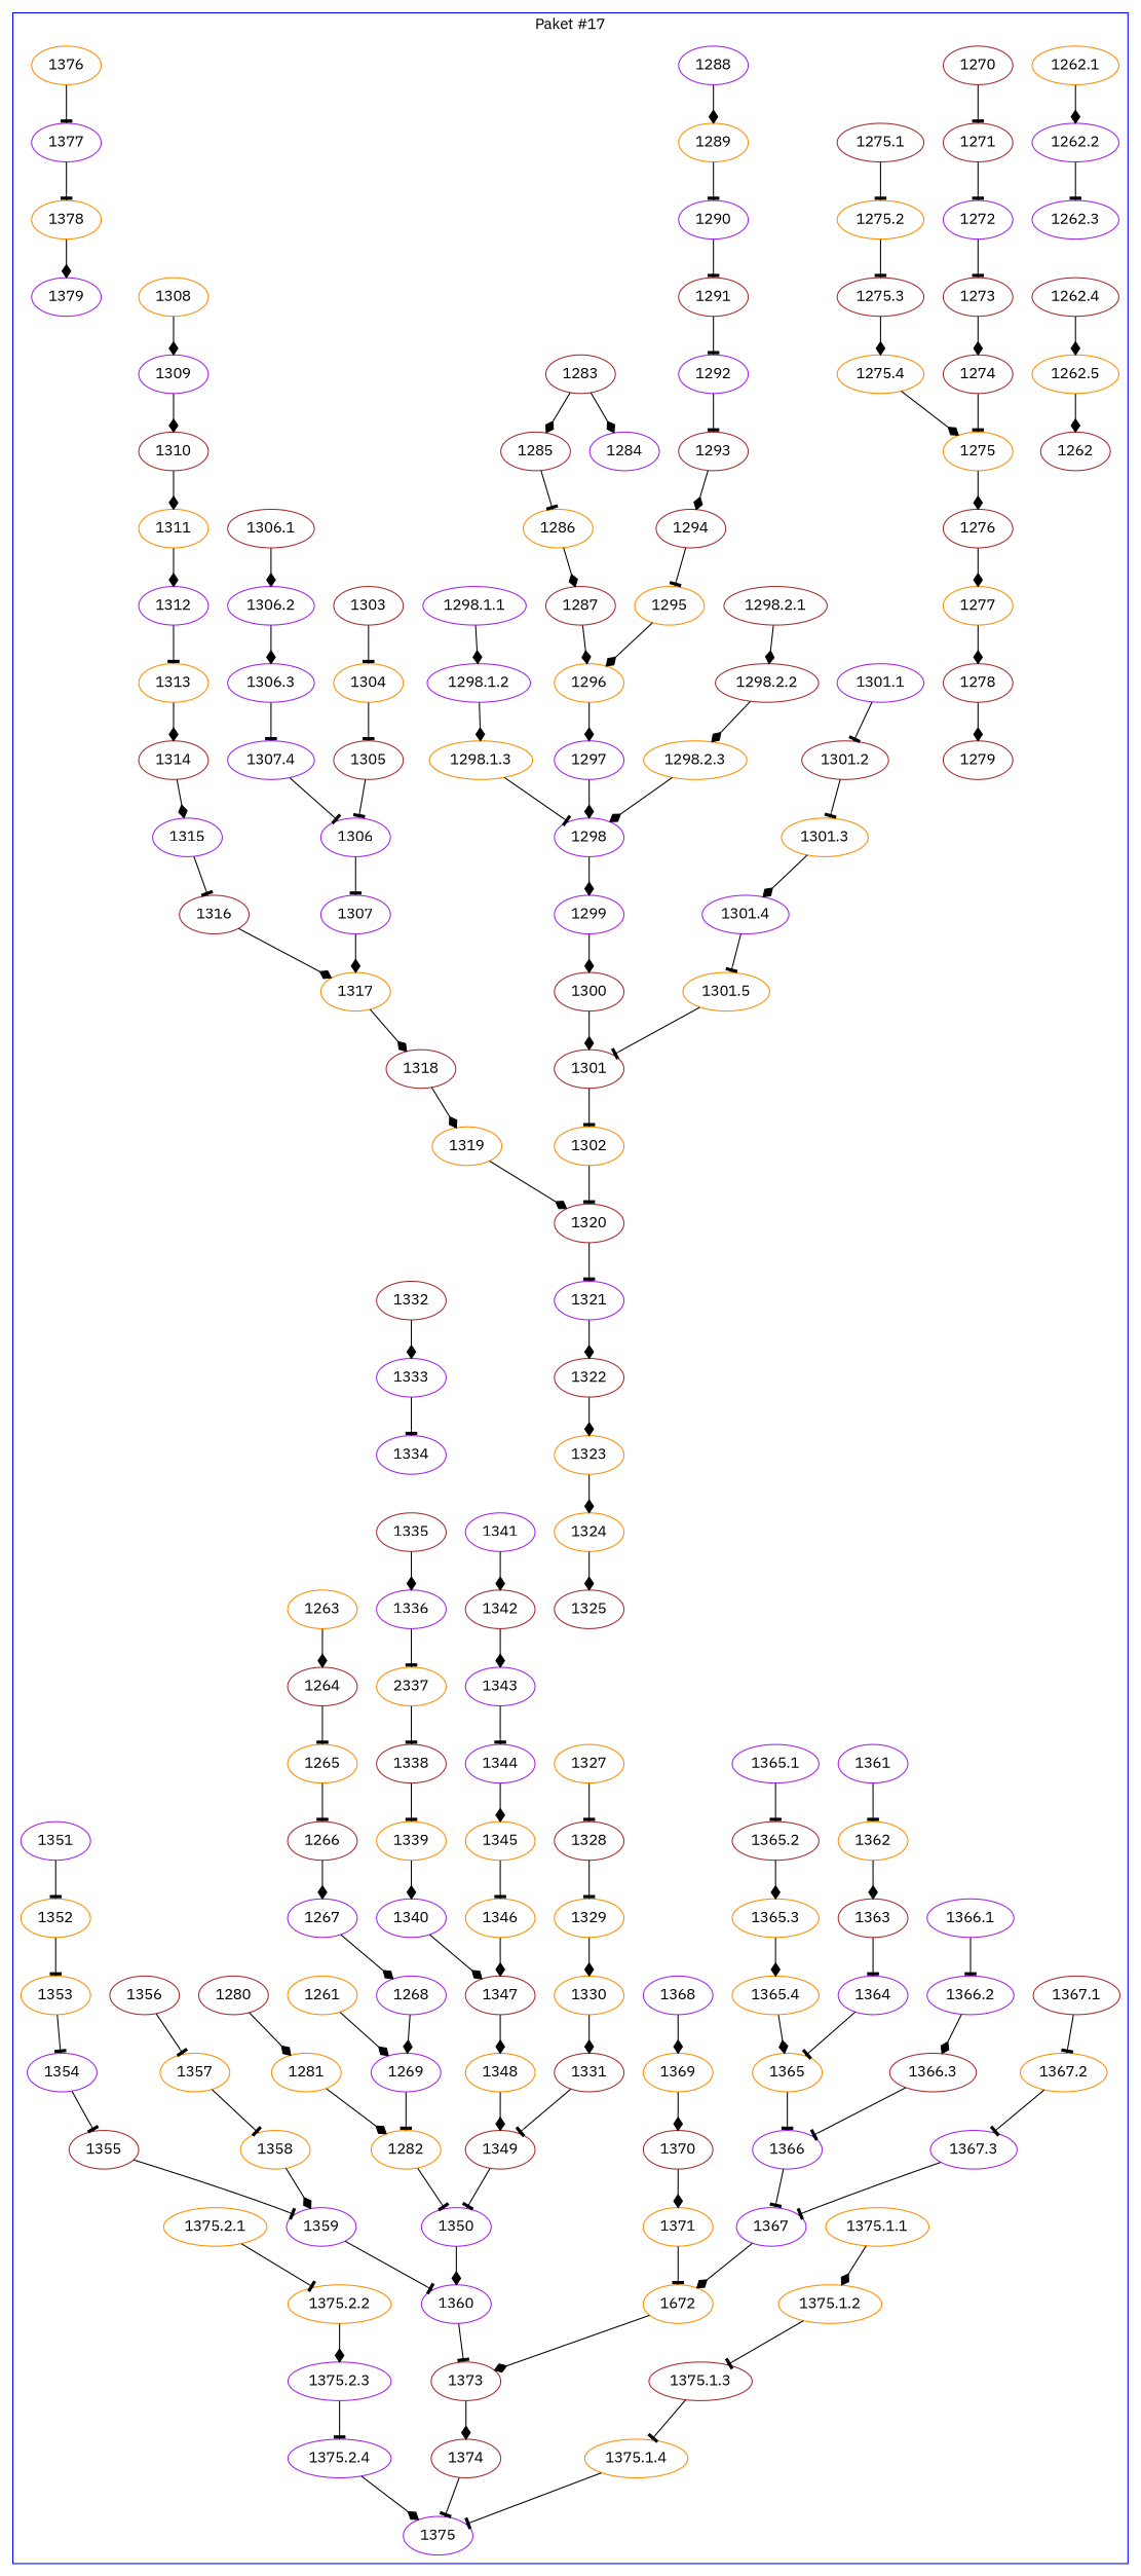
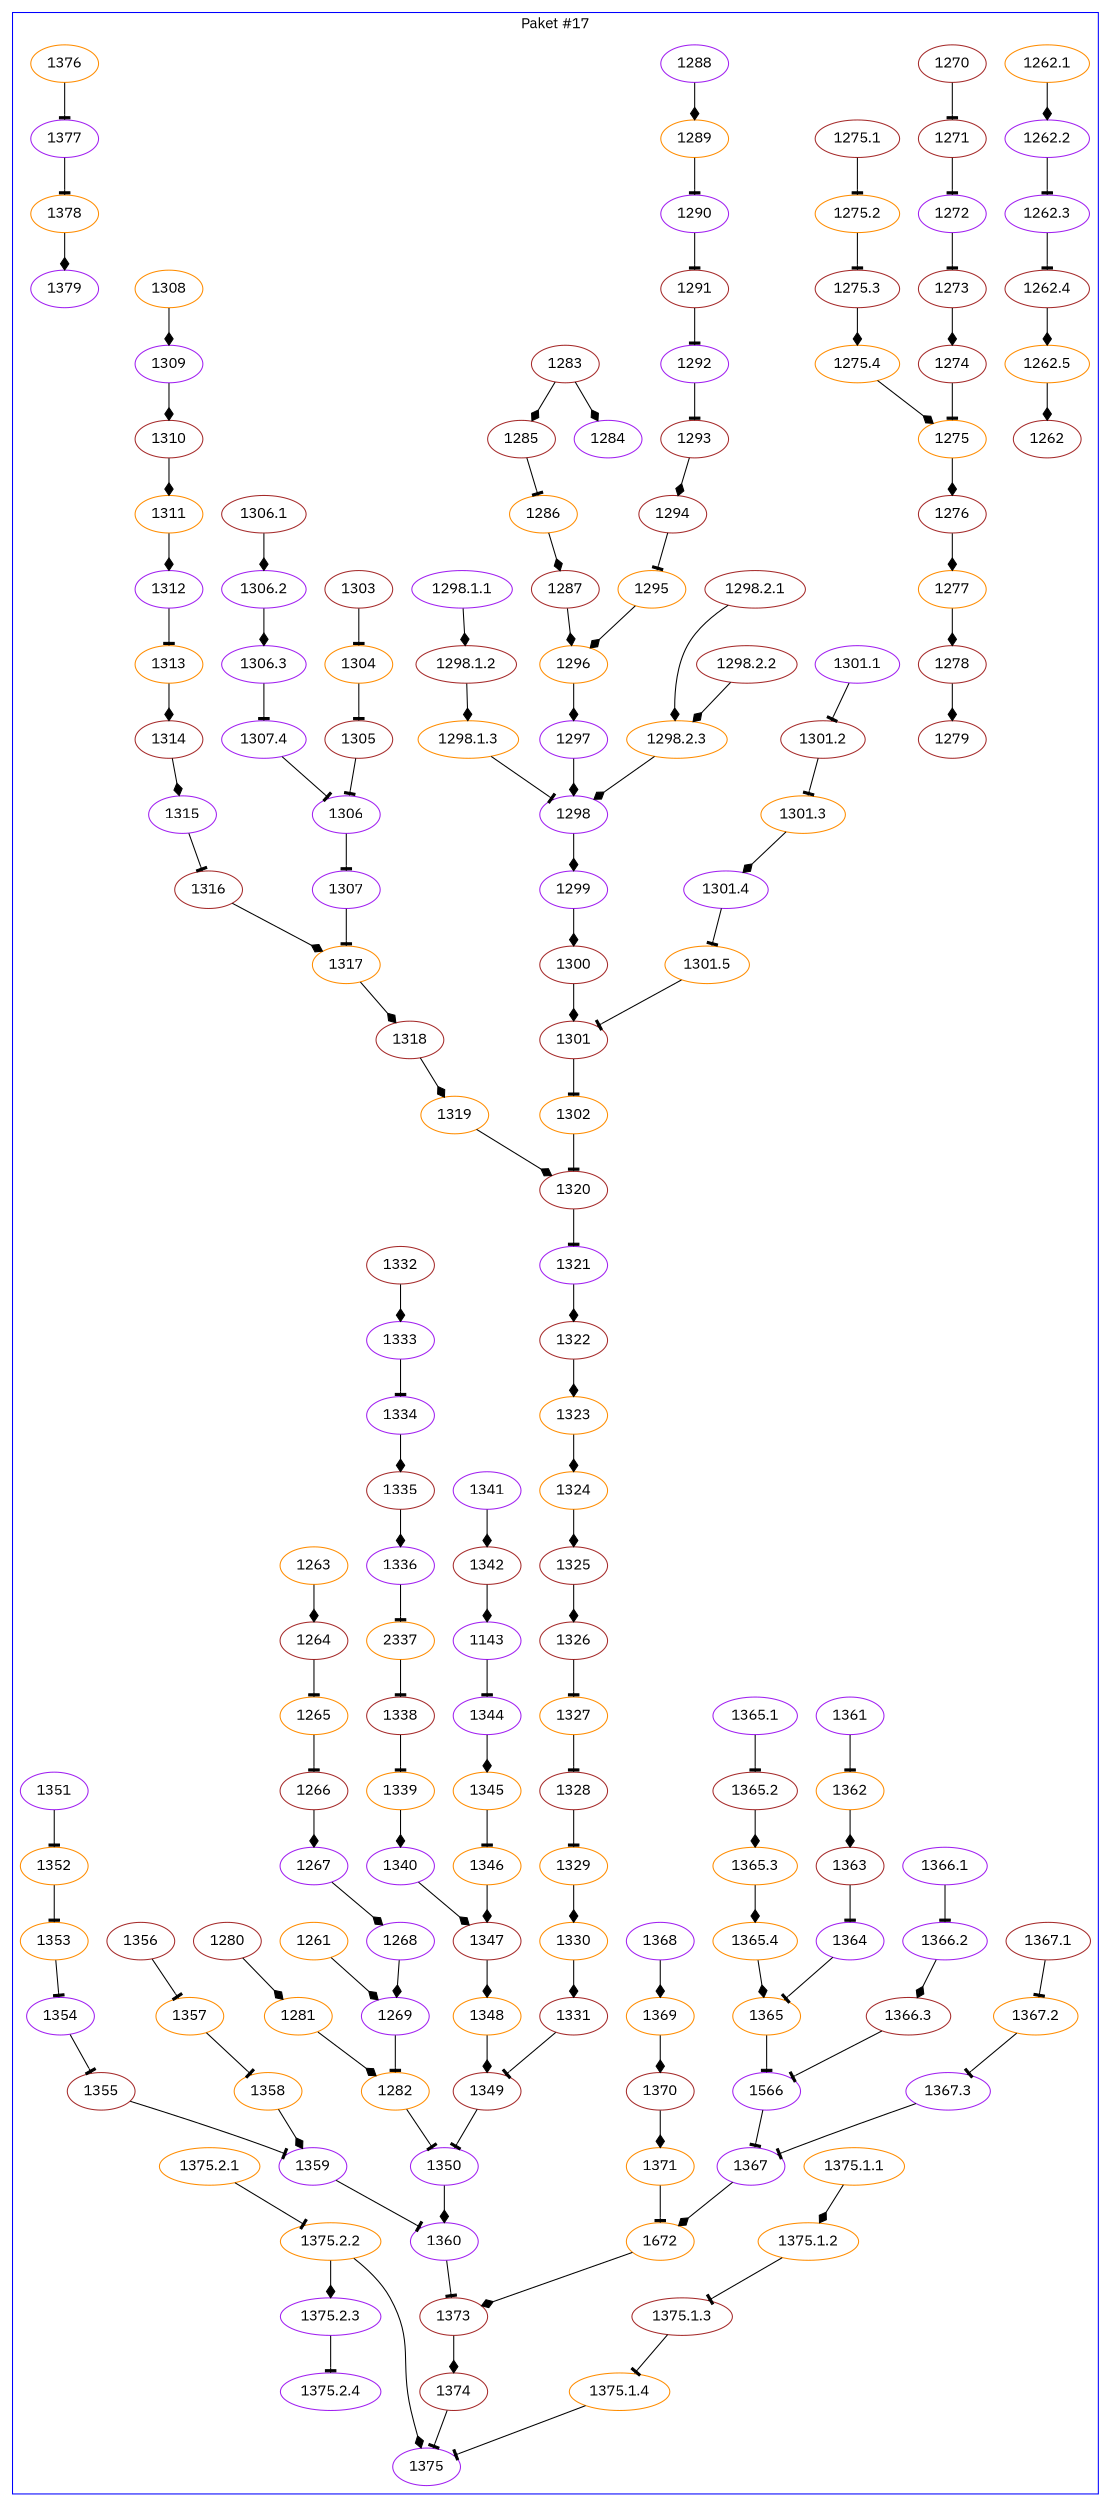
  digraph {
    fontname="IBM Plex Sans"
    rankdir=TB
    node [color=darkorange fontname="IBM Plex Sans"]
    edge [arrowhead=diamond fontname="IBM Plex Sans"]
    1261
    1269 [color=purple]
    1262.1
    1262.2 [color=purple]
    1263
    1264 [color=brown]
    1270 [color=brown]
    1271 [color=brown]
    1275.1 [color=brown]
    1275.2
    1283 [color=brown]
    1284 [color=purple]
    1288 [color=purple]
    1289
    "1298.1.1" [color=purple]
-   "1298.1.2" [color=purple]
+   "1298.1.2" [color=brown]
    "1298.2.1" [color=brown]
    "1298.2.2" [color=brown]
    1301.1 [color=purple]
    1301.2 [color=brown]
    1303 [color=brown]
    1304
    1306.1 [color=brown]
    1306.2 [color=purple]
    1308
    1309 [color=purple]
    1332 [color=brown]
    1333 [color=purple]
    1341 [color=purple]
    1342 [color=brown]
    1351 [color=purple]
    1352
    1356 [color=brown]
    1357
    1361 [color=purple]
    1362
    1365.1 [color=purple]
    1365.2 [color=brown]
    1366.1 [color=purple]
    1366.2 [color=purple]
    1367.1 [color=brown]
    1367.2
    1368 [color=purple]
    1369
    "1375.1.1"
    "1375.1.2"
    "1375.2.1"
    "1375.2.2"
    1376
    1377 [color=purple]
    1282
    1262.3 [color=purple]
    1262.4 [color=brown]
    1262.5
    1262 [color=brown]
    1265
    1266 [color=brown]
    1267 [color=purple]
    1268 [color=purple]
    1350 [color=purple]
    1272 [color=purple]
    1273 [color=brown]
    1274 [color=brown]
    1275
    1276 [color=brown]
    1275.3 [color=brown]
    1275.4
    1277
    1278 [color=brown]
    1279 [color=brown]
    1280 [color=brown]
    1281
    1360 [color=purple]
    1285 [color=brown]
    1286
    1287 [color=brown]
    1296
    1297 [color=purple]
    1290 [color=purple]
    1291 [color=brown]
    1292 [color=purple]
    1293 [color=brown]
    1294 [color=brown]
    1295
    1298 [color=purple]
    1299 [color=purple]
    "1298.1.3"
    "1298.2.3"
    1300 [color=brown]
    1301 [color=brown]
    1302
    1301.3
    1301.4 [color=purple]
    1301.5
    1320 [color=brown]
    1321 [color=purple]
    1305 [color=brown]
    1306 [color=purple]
    1307 [color=purple]
    1306.3 [color=purple]
    1307.4 [color=purple]
    1317
    1318 [color=brown]
    1310 [color=brown]
    1311
    1312 [color=purple]
    1313
    1314 [color=brown]
    1315 [color=purple]
    1316 [color=brown]
    1319
    1322 [color=brown]
    1323
    1324
    1325 [color=brown]
+   1326 [color=brown]
    1327
    1328 [color=brown]
    1329
    1330
    1331 [color=brown]
    1349 [color=brown]
    1334 [color=purple]
    1335 [color=brown]
    1336 [color=purple]
    n126 [label=2337]
    1338 [color=brown]
    1339
    1340 [color=purple]
    1347 [color=brown]
    1348
-   1343 [color=purple]
+   1343 [color=purple label=1143]
    1344 [color=purple]
    1345
    1346
    1373 [color=brown]
    1353
    1354 [color=purple]
    1355 [color=brown]
    1359 [color=purple]
    1358
    1374 [color=brown]
    1363 [color=brown]
    1364 [color=purple]
    1365
-   1366 [color=purple]
+   1366 [color=purple label=1566]
    1365.3
    1365.4
    1367 [color=purple]
    1366.3 [color=brown]
    n151 [label=1672]
    1367.3 [color=purple]
    1370 [color=brown]
    1371
    1375 [color=purple]
    "1375.1.3" [color=brown]
    "1375.1.4"
    "1375.2.3" [color=purple]
    "1375.2.4" [color=purple]
    1378
    1379 [color=purple]
    subgraph cluster_1 {
      color=blue
      label="Paket #17"
      1261
      1269
      1262.1
      1262.2
      1263
      1264
      1270
      1271
      1275.1
      1275.2
      1283
      1284
      1288
      1289
      "1298.1.1"
      "1298.1.2"
      "1298.2.1"
      "1298.2.2"
      1301.1
      1301.2
      1303
      1304
      1306.1
      1306.2
      1308
      1309
      1332
      1333
      1341
      1342
      1351
      1352
      1356
      1357
      1361
      1362
      1365.1
      1365.2
      1366.1
      1366.2
      1367.1
      1367.2
      1368
      1369
      "1375.1.1"
      "1375.1.2"
      "1375.2.1"
      "1375.2.2"
      1376
      1377
      1282
      1262.3
      1262.4
      1262.5
      1262
      1265
      1266
      1267
      1268
      1350
      1272
      1273
      1274
      1275
      1276
      1275.3
      1275.4
      1277
      1278
      1279
      1280
      1281
      1360
      1285
      1286
      1287
      1296
      1297
      1290
      1291
      1292
      1293
      1294
      1295
      1298
      1299
      "1298.1.3"
      "1298.2.3"
      1300
      1301
      1302
      1301.3
      1301.4
      1301.5
      1320
      1321
      1305
      1306
      1307
      1306.3
      1307.4
      1317
      1318
      1310
      1311
      1312
      1313
      1314
      1315
      1316
      1319
      1322
      1323
      1324
      1325
+     1326
      1327
      1328
      1329
      1330
      1331
      1349
      1334
      1335
      1336
      n126
      1338
      1339
      1340
      1347
      1348
      1343
      1344
      1345
      1346
      1373
      1353
      1354
      1355
      1359
      1358
      1374
      1363
      1364
      1365
      1366
      1365.3
      1365.4
      1367
      1366.3
      n151
      1367.3
      1370
      1371
      1375
      "1375.1.3"
      "1375.1.4"
      "1375.2.3"
      "1375.2.4"
      1378
      1379
    }
    1261 -> 1269
    1269 -> 1282 [arrowhead=tee]
    1262.1 -> 1262.2
    1262.2 -> 1262.3 [arrowhead=tee]
    1263 -> 1264
    1264 -> 1265 [arrowhead=tee]
    1270 -> 1271 [arrowhead=tee]
    1271 -> 1272 [arrowhead=tee]
    1275.1 -> 1275.2 [arrowhead=tee]
    1275.2 -> 1275.3 [arrowhead=tee]
    1283 -> 1284
    1283 -> 1285
    1288 -> 1289
    1289 -> 1290 [arrowhead=tee]
    "1298.1.1" -> "1298.1.2"
    "1298.1.2" -> "1298.1.3"
-   "1298.2.1" -> "1298.2.2"
+   "1298.2.1" -> "1298.2.3"
    "1298.2.2" -> "1298.2.3"
    1301.1 -> 1301.2 [arrowhead=tee]
    1301.2 -> 1301.3 [arrowhead=tee]
    1303 -> 1304 [arrowhead=tee]
    1304 -> 1305 [arrowhead=tee]
    1306.1 -> 1306.2
    1306.2 -> 1306.3
    1308 -> 1309
    1309 -> 1310
    1332 -> 1333
    1333 -> 1334 [arrowhead=tee]
    1341 -> 1342
    1342 -> 1343
    1351 -> 1352 [arrowhead=tee]
    1352 -> 1353 [arrowhead=tee]
    1356 -> 1357 [arrowhead=tee]
    1357 -> 1358 [arrowhead=tee]
    1361 -> 1362 [arrowhead=tee]
    1362 -> 1363
    1365.1 -> 1365.2 [arrowhead=tee]
    1365.2 -> 1365.3
    1366.1 -> 1366.2 [arrowhead=tee]
    1366.2 -> 1366.3
    1367.1 -> 1367.2 [arrowhead=tee]
    1367.2 -> 1367.3 [arrowhead=tee]
    1368 -> 1369
    1369 -> 1370
    "1375.1.1" -> "1375.1.2"
    "1375.1.2" -> "1375.1.3" [arrowhead=tee]
    "1375.2.1" -> "1375.2.2" [arrowhead=tee]
    "1375.2.2" -> "1375.2.3"
    1376 -> 1377 [arrowhead=tee]
    1377 -> 1378 [arrowhead=tee]
    1282 -> 1350 [arrowhead=tee]
+   1262.3 -> 1262.4 [arrowhead=tee]
    1262.4 -> 1262.5
    1262.5 -> 1262
    1265 -> 1266 [arrowhead=tee]
    1266 -> 1267
    1267 -> 1268
    1268 -> 1269
    1350 -> 1360
    1272 -> 1273 [arrowhead=tee]
    1273 -> 1274
    1274 -> 1275 [arrowhead=tee]
    1275 -> 1276
    1276 -> 1277
    1275.3 -> 1275.4
    1275.4 -> 1275
    1277 -> 1278
    1278 -> 1279
    1280 -> 1281
    1281 -> 1282
    1360 -> 1373 [arrowhead=tee]
    1285 -> 1286 [arrowhead=tee]
    1286 -> 1287
    1287 -> 1296
    1296 -> 1297
    1297 -> 1298
    1290 -> 1291 [arrowhead=tee]
    1291 -> 1292 [arrowhead=tee]
    1292 -> 1293 [arrowhead=tee]
    1293 -> 1294
    1294 -> 1295 [arrowhead=tee]
    1295 -> 1296
    1298 -> 1299
    1299 -> 1300
    "1298.1.3" -> 1298 [arrowhead=tee]
    "1298.2.3" -> 1298
    1300 -> 1301
    1301 -> 1302 [arrowhead=tee]
    1302 -> 1320 [arrowhead=tee]
    1301.3 -> 1301.4
    1301.4 -> 1301.5 [arrowhead=tee]
    1301.5 -> 1301 [arrowhead=tee]
    1320 -> 1321 [arrowhead=tee]
    1321 -> 1322
    1305 -> 1306 [arrowhead=tee]
    1306 -> 1307 [arrowhead=tee]
-   1307 -> 1317
+   1307 -> 1317 [arrowhead=tee]
    1306.3 -> 1307.4 [arrowhead=tee]
    1307.4 -> 1306 [arrowhead=tee]
    1317 -> 1318
    1318 -> 1319
    1310 -> 1311
    1311 -> 1312
    1312 -> 1313 [arrowhead=tee]
    1313 -> 1314
    1314 -> 1315
    1315 -> 1316 [arrowhead=tee]
    1316 -> 1317
    1319 -> 1320
    1322 -> 1323
    1323 -> 1324
    1324 -> 1325
+   1325 -> 1326
+   1326 -> 1327 [arrowhead=tee]
    1327 -> 1328 [arrowhead=tee]
    1328 -> 1329 [arrowhead=tee]
    1329 -> 1330
    1330 -> 1331
    1331 -> 1349 [arrowhead=tee]
    1349 -> 1350 [arrowhead=tee]
+   1334 -> 1335
    1335 -> 1336
    1336 -> n126 [arrowhead=tee]
    n126 -> 1338 [arrowhead=tee]
    1338 -> 1339 [arrowhead=tee]
    1339 -> 1340
    1340 -> 1347
    1347 -> 1348
    1348 -> 1349
    1343 -> 1344 [arrowhead=tee]
    1344 -> 1345
    1345 -> 1346 [arrowhead=tee]
    1346 -> 1347
    1373 -> 1374
    1353 -> 1354 [arrowhead=tee]
    1354 -> 1355 [arrowhead=tee]
    1355 -> 1359 [arrowhead=tee]
    1359 -> 1360 [arrowhead=tee]
    1358 -> 1359
    1374 -> 1375 [arrowhead=tee]
    1363 -> 1364 [arrowhead=tee]
    1364 -> 1365 [arrowhead=tee]
    1365 -> 1366 [arrowhead=tee]
    1366 -> 1367 [arrowhead=tee]
    1365.3 -> 1365.4
    1365.4 -> 1365
    1367 -> n151
    1366.3 -> 1366 [arrowhead=tee]
    n151 -> 1373
    1367.3 -> 1367 [arrowhead=tee]
    1370 -> 1371
    1371 -> n151 [arrowhead=tee]
    "1375.1.3" -> "1375.1.4" [arrowhead=tee]
    "1375.1.4" -> 1375 [arrowhead=tee]
    "1375.2.3" -> "1375.2.4" [arrowhead=tee]
-   "1375.2.4" -> 1375
+   "1375.2.2" -> 1375
    1378 -> 1379
  }
